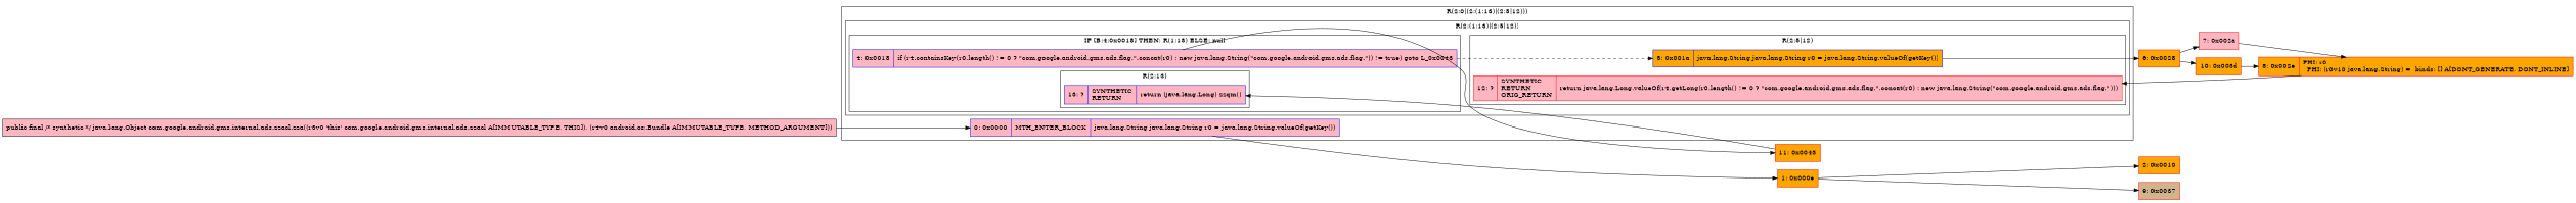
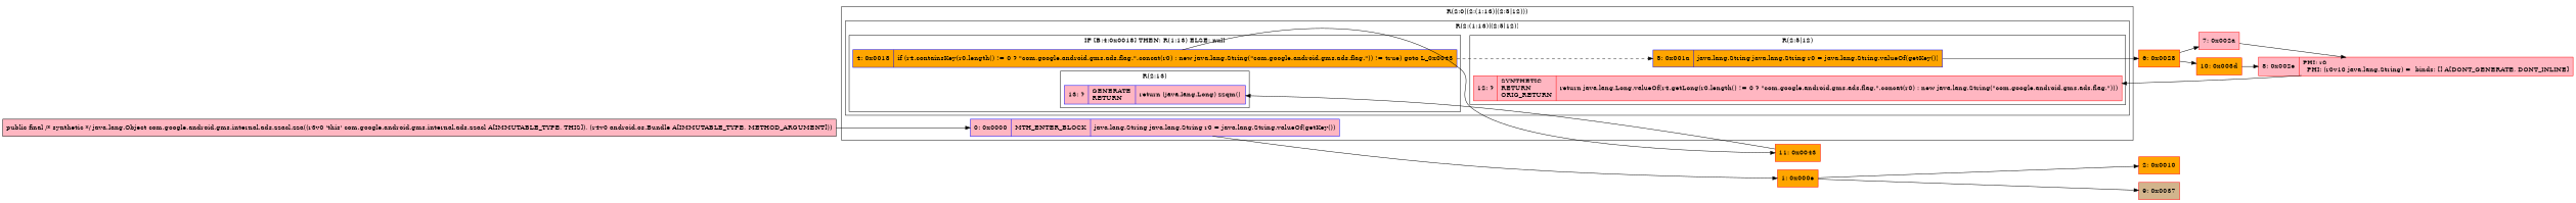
  digraph {
    rankdir=LR
    node [color=red fillcolor=orange shape=record style=filled]
-   n1 [color=blue fillcolor=lightpink label="{13\:\ ?|SYNTHETIC\lRETURN\l|return (java.lang.Long) zzqm()\l}"]
-   n2 [color=blue fillcolor=lightpink label="{4\:\ 0x0018|if (r4.containsKey(r0.length() != 0 ? \"com.google.android.gms.ads.flag.\".concat(r0) : new java.lang.String(\"com.google.android.gms.ads.flag.\")) != true) goto L_0x0043\l}"]
+   n1 [color=blue fillcolor=lightpink label="{13\:\ ?|GENERATE\lRETURN\l|return (java.lang.Long) zzqm()\l}"]
+   n2 [color=blue label="{4\:\ 0x0018|if (r4.containsKey(r0.length() != 0 ? \"com.google.android.gms.ads.flag.\".concat(r0) : new java.lang.String(\"com.google.android.gms.ads.flag.\")) != true) goto L_0x0043\l}"]
    n3 [color=blue label="{5\:\ 0x001a|java.lang.String java.lang.String r0 = java.lang.String.valueOf(getKey())\l}"]
    n4 [fillcolor=lightpink label="{12\:\ ?|SYNTHETIC\lRETURN\lORIG_RETURN\l|return java.lang.Long.valueOf(r4.getLong(r0.length() != 0 ? \"com.google.android.gms.ads.flag.\".concat(r0) : new java.lang.String(\"com.google.android.gms.ads.flag.\")))\l}"]
    n5 [color=blue fillcolor=lightpink label="{0\:\ 0x0000|MTH_ENTER_BLOCK\l|java.lang.String java.lang.String r0 = java.lang.String.valueOf(getKey())\l}"]
    n6 [label="{11\:\ 0x0043}"]
    n7 [label="{6\:\ 0x0028}"]
    n8 [label="{1\:\ 0x000e}"]
    n9 [label="{2\:\ 0x0010}"]
    n10 [fillcolor=tan label="{9\:\ 0x0037}"]
    n11 [fillcolor=lightpink label="{7\:\ 0x002a}"]
    n12 [label="{10\:\ 0x003d}"]
-   n13 [label="{8\:\ 0x002e|PHI: r0 \l  PHI: (r0v10 java.lang.String) =  binds: [] A[DONT_GENERATE, DONT_INLINE]\l}"]
+   n13 [fillcolor=lightpink label="{8\:\ 0x002e|PHI: r0 \l  PHI: (r0v10 java.lang.String) =  binds: [] A[DONT_GENERATE, DONT_INLINE]\l}"]
    n14 [fillcolor=lightpink label="{public final \/* synthetic *\/ java.lang.Object com.google.android.gms.internal.ads.zzacl.zza((r3v0 'this' com.google.android.gms.internal.ads.zzacl A[IMMUTABLE_TYPE, THIS]), (r4v0 android.os.Bundle A[IMMUTABLE_TYPE, METHOD_ARGUMENT])) }" color=""]
    subgraph cluster_1 {
      label="R(2:0|(2:(1:13)|(2:5|12)))"
      n5
      subgraph cluster_2 {
        label="R(2:(1:13)|(2:5|12))"
        subgraph cluster_3 {
          label="IF [B:4:0x0018] THEN: R(1:13) ELSE: null"
          n2
          subgraph cluster_4 {
            label="R(2:13)"
            n1
          }
        }
        subgraph cluster_5 {
          label="R(2:5|12)"
          n3
          n4
        }
      }
    }
    n2 -> n3 [style=dashed]
    n2 -> n6
    n3 -> n7
    n5 -> n8
    n6 -> n1
    n7 -> n11
    n7 -> n12
    n8 -> n9
    n8 -> n10
    n11 -> n13
    n12 -> n13
    n13 -> n4
    n14 -> n5
  }
